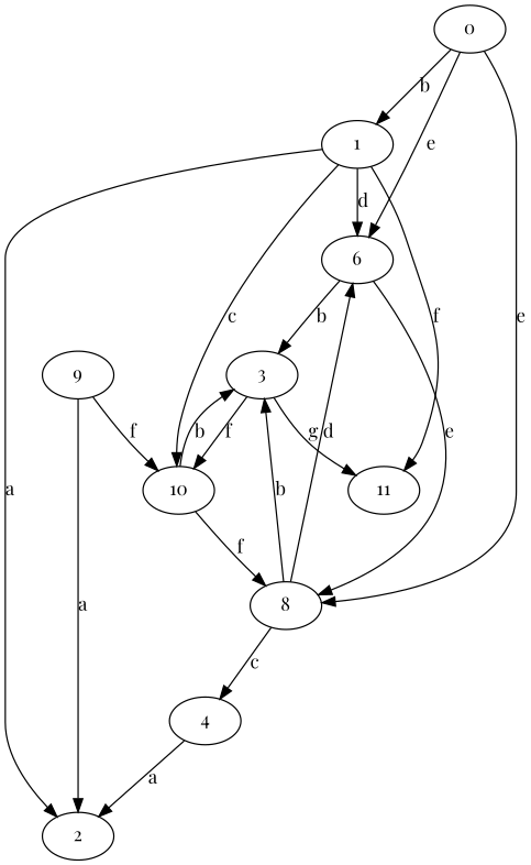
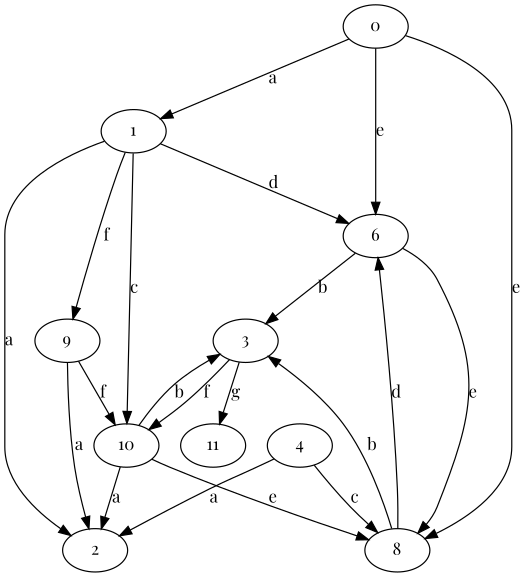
  strict digraph {
    fontname="Playfair Display"
    node [fontname="Playfair Display"]
    edge [fontname="Playfair Display"]
    1
    2
    6
    9
    10
    4
    3
    8
    11
    0
    1 -> 2 [label=a]
    1 -> 6 [label=d]
-   1 -> 11 [label=f]
+   1 -> 9 [label=f]
    1 -> 10 [label=c]
    6 -> 3 [label=b]
    6 -> 8 [label=e]
    9 -> 2 [label=a]
    9 -> 10 [label=f]
+   10 -> 2 [label=a]
    10 -> 3 [label=b]
-   10 -> 8 [label=f]
+   10 -> 8 [label=e]
    4 -> 2 [label=a]
    3 -> 10 [label=f]
    3 -> 11 [label=g]
    8 -> 6 [label=d]
-   8 -> 4 [label=c]
+   4 -> 8 [label=c]
    8 -> 3 [label=b]
-   0 -> 1 [label=b]
+   0 -> 1 [label=a]
    0 -> 6 [label=e]
    0 -> 8 [label=e]
  }
